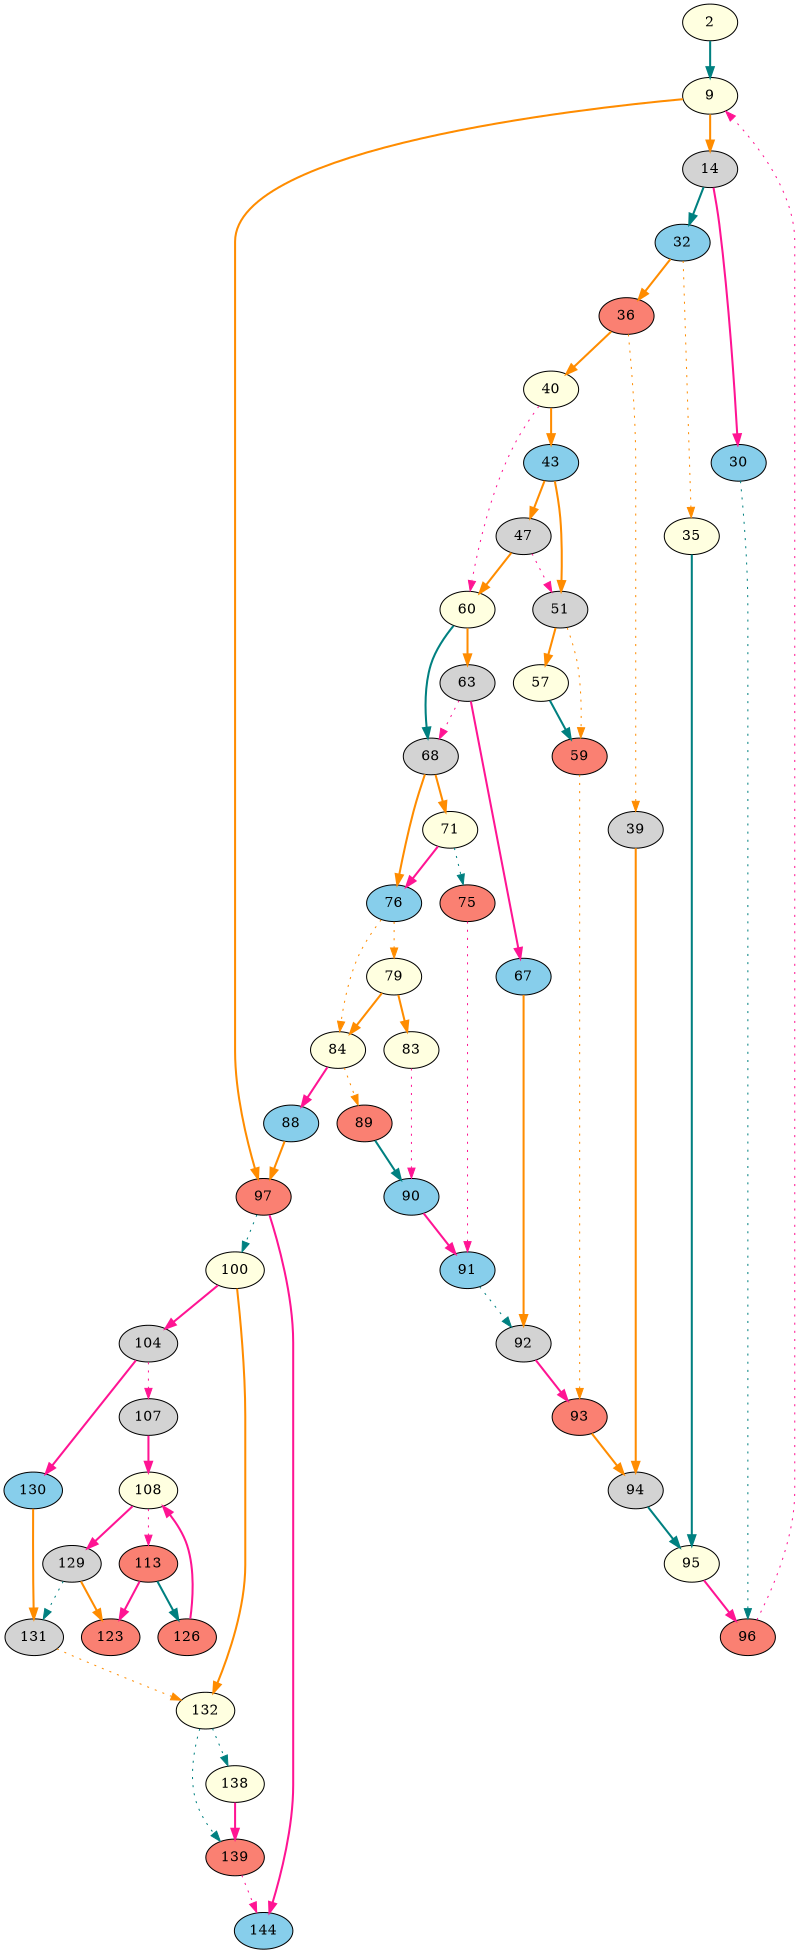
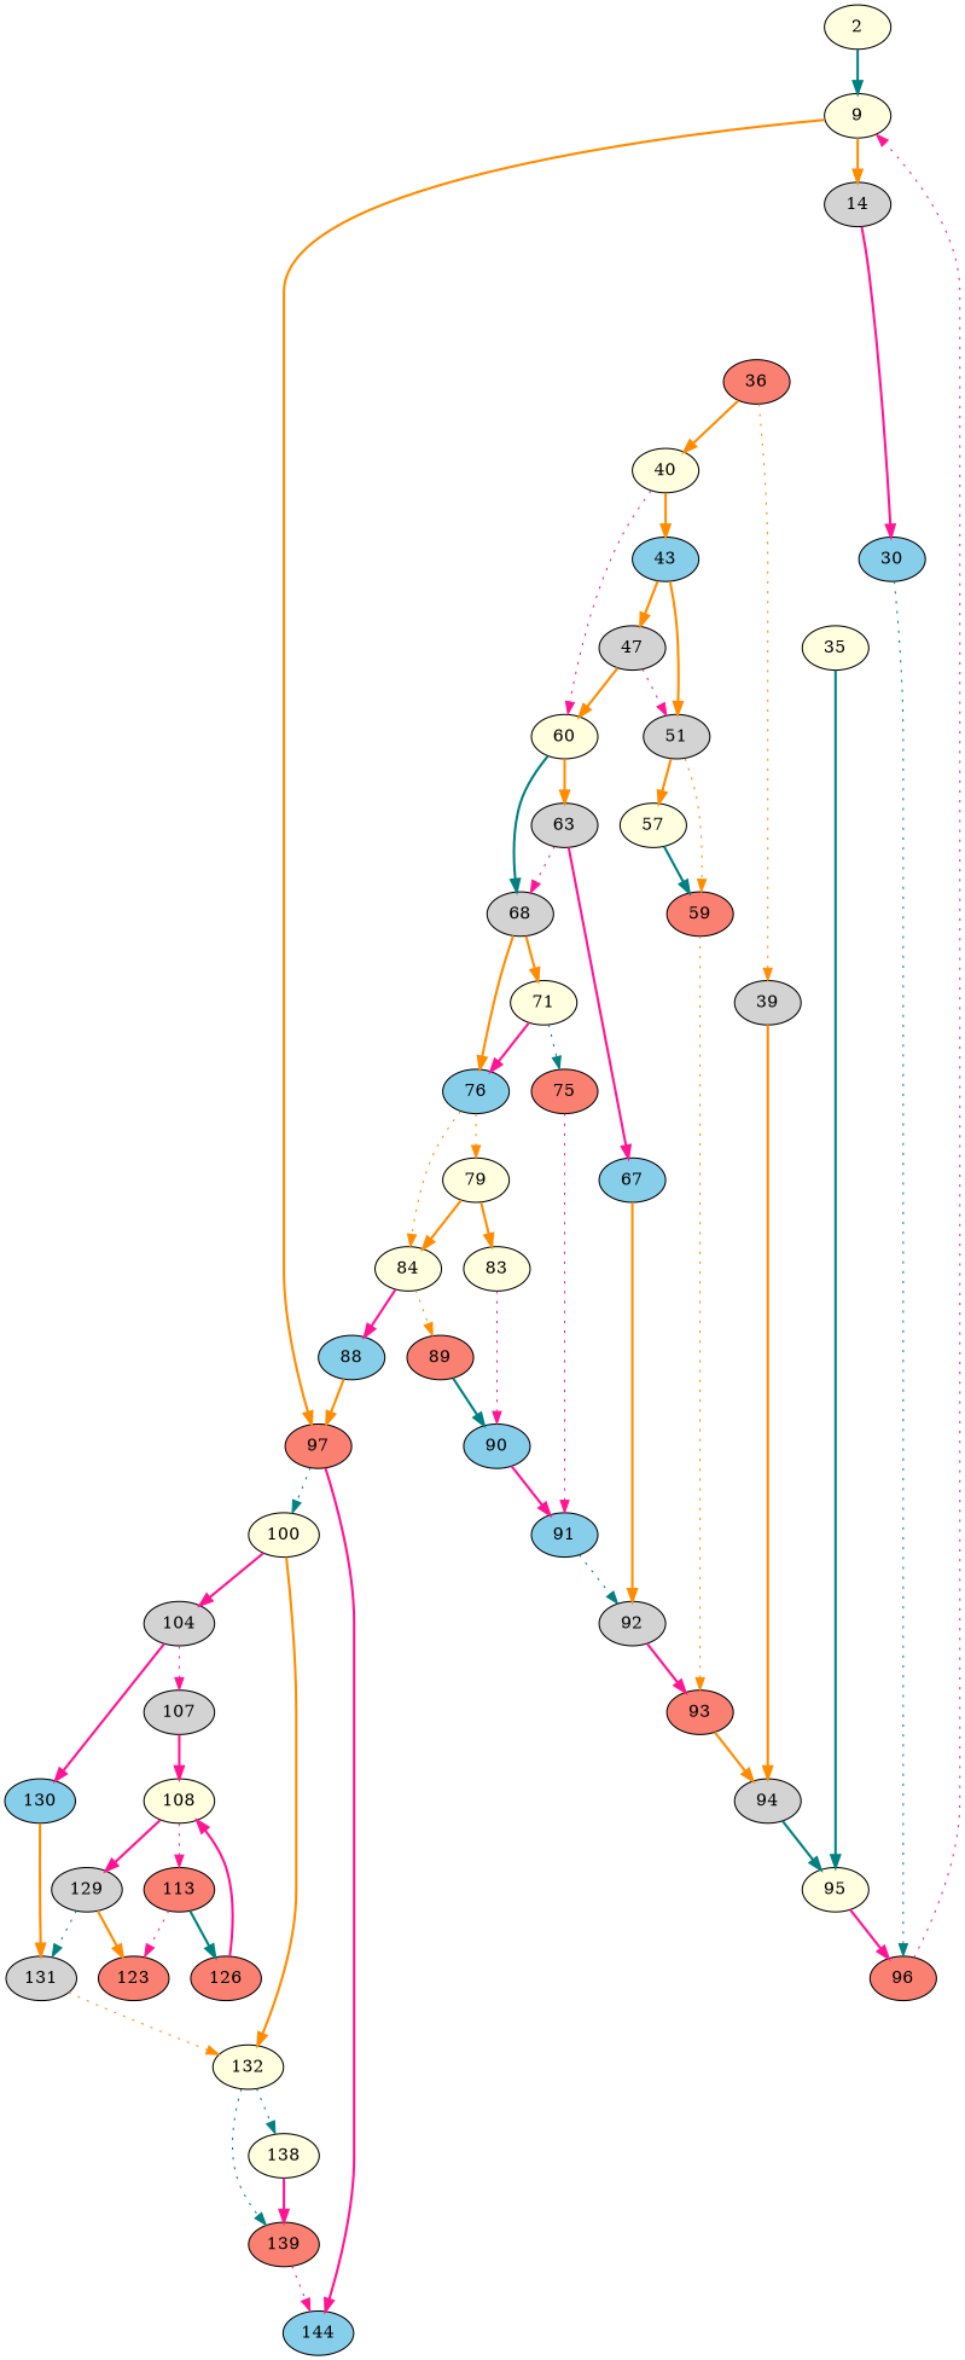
  strict digraph {
    node [fillcolor=lightyellow style=filled]
    edge [color=darkorange style=bold]
    2 [entry=true]
    9
    14 [fillcolor=lightgrey]
    97 [fillcolor=salmon]
    30 [fillcolor=skyblue]
-   32 [fillcolor=skyblue]
    100
    144 [fillcolor=skyblue]
    96 [fillcolor=salmon]
    35
    36 [fillcolor=salmon]
    104 [fillcolor=lightgrey]
    132
    95
    39 [fillcolor=lightgrey]
    40
    94 [fillcolor=lightgrey]
    43 [fillcolor=skyblue]
    60
    51 [fillcolor=lightgrey]
    47 [fillcolor=lightgrey]
    63 [fillcolor=lightgrey]
    68 [fillcolor=lightgrey]
    57
    59 [fillcolor=salmon]
    67 [fillcolor=skyblue]
    71
    76 [fillcolor=skyblue]
    93 [fillcolor=salmon]
    92 [fillcolor=lightgrey]
    75 [fillcolor=salmon]
    79
    84
    91 [fillcolor=skyblue]
    83
    88 [fillcolor=skyblue]
    89 [fillcolor=salmon]
    90 [fillcolor=skyblue]
    107 [fillcolor=lightgrey]
    130 [fillcolor=skyblue]
    138
    139 [fillcolor=salmon]
    108
    131 [fillcolor=lightgrey]
    113 [fillcolor=salmon]
    129 [fillcolor=lightgrey]
    123 [fillcolor=salmon]
    126 [fillcolor=salmon]
    2 -> 9 [color=teal]
    9 -> 14 [cond=true]
    9 -> 97 [cond=false]
    14 -> 30 [color=deeppink cond=true]
-   14 -> 32 [color=teal cond=false]
    97 -> 100 [color=teal cond=true style=dotted]
    97 -> 144 [color=deeppink cond=false]
    30 -> 96 [color=teal style=dotted]
-   32 -> 35 [cond=true style=dotted]
-   32 -> 36 [cond=false]
    100 -> 104 [color=deeppink cond=true]
    100 -> 132 [cond=false]
    96 -> 9 [color=deeppink style=dotted]
    35 -> 95 [color=teal]
    36 -> 39 [cond=true style=dotted]
    36 -> 40 [cond=false]
    104 -> 107 [color=deeppink cond=true style=dotted]
    104 -> 130 [color=deeppink cond=false]
    132 -> 138 [color=teal cond=true style=dotted]
    132 -> 139 [color=teal cond=false style=dotted]
    95 -> 96 [color=deeppink]
    39 -> 94
    40 -> 43 [cond=true]
    40 -> 60 [color=deeppink cond=false style=dotted]
    94 -> 95 [color=teal]
    43 -> 51 [cond=true]
    43 -> 47 [cond=false]
    60 -> 63 [cond=true]
    60 -> 68 [color=teal cond=false]
    51 -> 57 [cond=true]
    51 -> 59 [cond=false style=dotted]
    47 -> 60 [cond=false]
    47 -> 51 [color=deeppink cond=true style=dotted]
    63 -> 68 [color=deeppink cond=false style=dotted]
    63 -> 67 [color=deeppink cond=true]
    68 -> 71 [cond=true]
    68 -> 76 [cond=false]
    57 -> 59 [color=teal]
    59 -> 93 [style=dotted]
    67 -> 92
    71 -> 76 [color=deeppink cond=false]
    71 -> 75 [color=teal cond=true style=dotted]
    76 -> 79 [cond=true style=dotted]
    76 -> 84 [cond=false style=dotted]
    93 -> 94
    92 -> 93 [color=deeppink]
    75 -> 91 [color=deeppink style=dotted]
    79 -> 84 [cond=false]
    79 -> 83 [cond=true]
    84 -> 88 [color=deeppink cond=true]
    84 -> 89 [cond=false style=dotted]
    91 -> 92 [color=teal style=dotted]
    83 -> 90 [color=deeppink style=dotted]
    88 -> 97
    89 -> 90 [color=teal]
    90 -> 91 [color=deeppink]
    107 -> 108 [color=deeppink]
    130 -> 131
    138 -> 139 [color=deeppink]
    139 -> 144 [color=deeppink style=dotted]
    108 -> 113 [color=deeppink cond=true style=dotted]
    108 -> 129 [color=deeppink cond=false]
    131 -> 132 [style=dotted]
-   113 -> 123 [color=deeppink cond=true]
+   113 -> 123 [color=deeppink cond=true style=dotted]
    113 -> 126 [color=teal cond=false]
    129 -> 131 [color=teal style=dotted]
    129 -> 123
    126 -> 108 [color=deeppink]
  }
